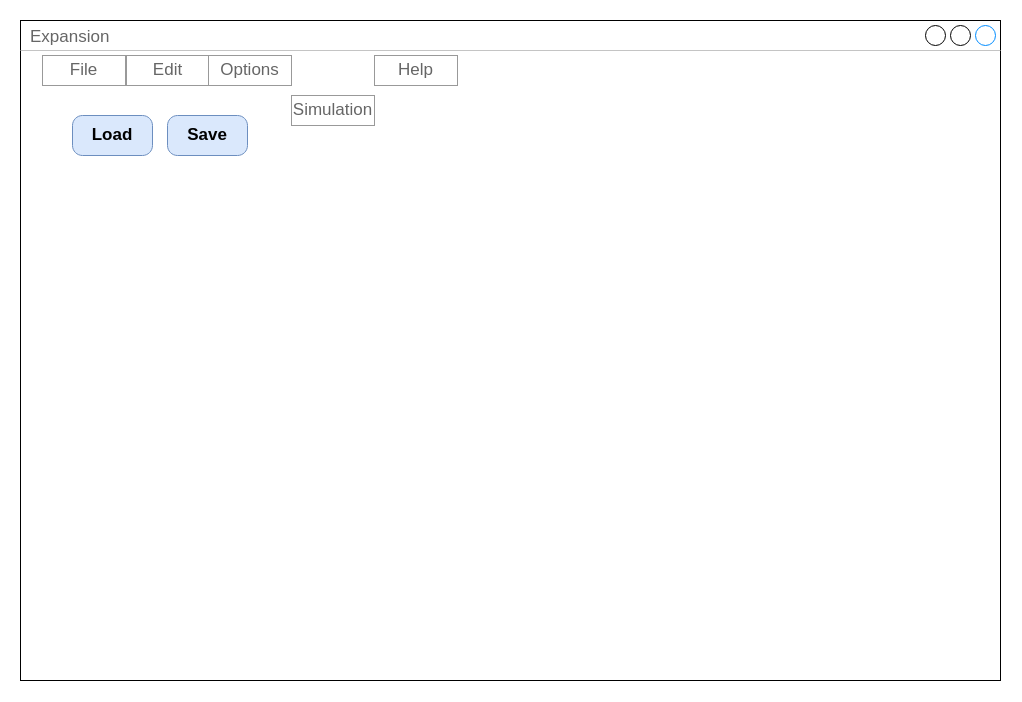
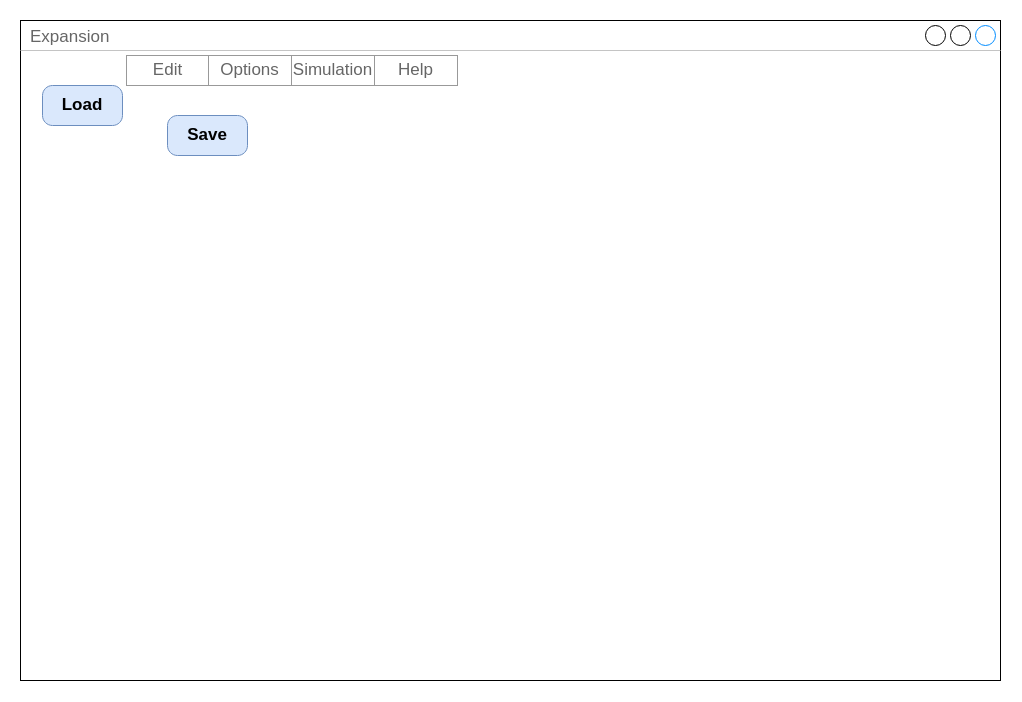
  <mxCell id="0" />
  <mxCell id="1" parent="0" />
  <mxCell id="2" value="" style="strokeWidth=1;shadow=0;dashed=0;align=center;html=1;shape=mxgraph.mockup.forms.rrect;rSize=0;strokeColor=#999999;" vertex="1" parent="1"><mxGeometry x="42" y="55" width="958" height="625" as="geometry" /></mxCell>
  <mxCell id="3" value="Expansion" style="strokeWidth=1;shadow=0;dashed=0;align=center;html=1;shape=mxgraph.mockup.containers.window;align=left;verticalAlign=top;spacingLeft=8;strokeColor2=#008cff;strokeColor3=#c4c4c4;fontColor=#666666;mainText=;fontSize=17;labelBackgroundColor=none;whiteSpace=wrap;" vertex="1" parent="2"><mxGeometry x="-22" y="-35" width="980" height="660" as="geometry" /></mxCell>
- <mxCell id="4" value="File" style="strokeColor=inherit;fillColor=inherit;gradientColor=inherit;strokeWidth=1;shadow=0;dashed=0;align=center;html=1;shape=mxgraph.mockup.forms.rrect;rSize=0;fontSize=17;fontColor=#666666;whiteSpace=wrap;" vertex="1" parent="2"><mxGeometry width="83" height="30" as="geometry" /></mxCell>
  <mxCell id="5" value="Edit" style="strokeColor=inherit;fillColor=inherit;gradientColor=inherit;strokeWidth=1;shadow=0;dashed=0;align=center;html=1;shape=mxgraph.mockup.forms.rrect;rSize=0;fontSize=17;fontColor=#666666;whiteSpace=wrap;" vertex="1" parent="2"><mxGeometry x="84" width="83" height="30" as="geometry" /></mxCell>
  <mxCell id="6" value="Options" style="strokeColor=inherit;fillColor=inherit;gradientColor=inherit;strokeWidth=1;shadow=0;dashed=0;align=center;html=1;shape=mxgraph.mockup.forms.rrect;rSize=0;fontSize=17;fontColor=#666666;whiteSpace=wrap;" vertex="1" parent="2"><mxGeometry x="166" width="83" height="30" as="geometry" /></mxCell>
- <mxCell id="7" value="Simulation" style="strokeColor=inherit;fillColor=inherit;gradientColor=inherit;strokeWidth=1;shadow=0;dashed=0;align=center;html=1;shape=mxgraph.mockup.forms.rrect;rSize=0;fontSize=17;fontColor=#666666;whiteSpace=wrap;" vertex="1" parent="2"><mxGeometry x="249" y="40" width="83" height="30" as="geometry" /></mxCell>
+ <mxCell id="7" value="Simulation" style="strokeColor=inherit;fillColor=inherit;gradientColor=inherit;strokeWidth=1;shadow=0;dashed=0;align=center;html=1;shape=mxgraph.mockup.forms.rrect;rSize=0;fontSize=17;fontColor=#666666;whiteSpace=wrap;" vertex="1" parent="2"><mxGeometry x="249" width="83" height="30" as="geometry" /></mxCell>
  <mxCell id="8" value="Help" style="strokeColor=inherit;fillColor=inherit;gradientColor=inherit;strokeWidth=1;shadow=0;dashed=0;align=center;html=1;shape=mxgraph.mockup.forms.rrect;rSize=0;fontSize=17;fontColor=#666666;whiteSpace=wrap;" vertex="1" parent="2"><mxGeometry x="332" width="83" height="30" as="geometry" /></mxCell>
  <mxCell id="9" value="Save" style="strokeWidth=1;shadow=0;dashed=0;align=center;html=1;shape=mxgraph.mockup.buttons.button;strokeColor=#6c8ebf;mainText=;buttonStyle=round;fontSize=17;fontStyle=1;fillColor=#dae8fc;whiteSpace=wrap;" vertex="1" parent="2"><mxGeometry x="125" y="60" width="80" height="40" as="geometry" /></mxCell>
- <mxCell id="10" value="Load" style="strokeWidth=1;shadow=0;dashed=0;align=center;html=1;shape=mxgraph.mockup.buttons.button;strokeColor=#6c8ebf;mainText=;buttonStyle=round;fontSize=17;fontStyle=1;fillColor=#dae8fc;whiteSpace=wrap;" vertex="1" parent="1"><mxGeometry x="72" y="115" width="80" height="40" as="geometry" /></mxCell>
+ <mxCell id="10" value="Load" style="strokeWidth=1;shadow=0;dashed=0;align=center;html=1;shape=mxgraph.mockup.buttons.button;strokeColor=#6c8ebf;mainText=;buttonStyle=round;fontSize=17;fontStyle=1;fillColor=#dae8fc;whiteSpace=wrap;" vertex="1" parent="1"><mxGeometry x="42" y="85" width="80" height="40" as="geometry" /></mxCell>
